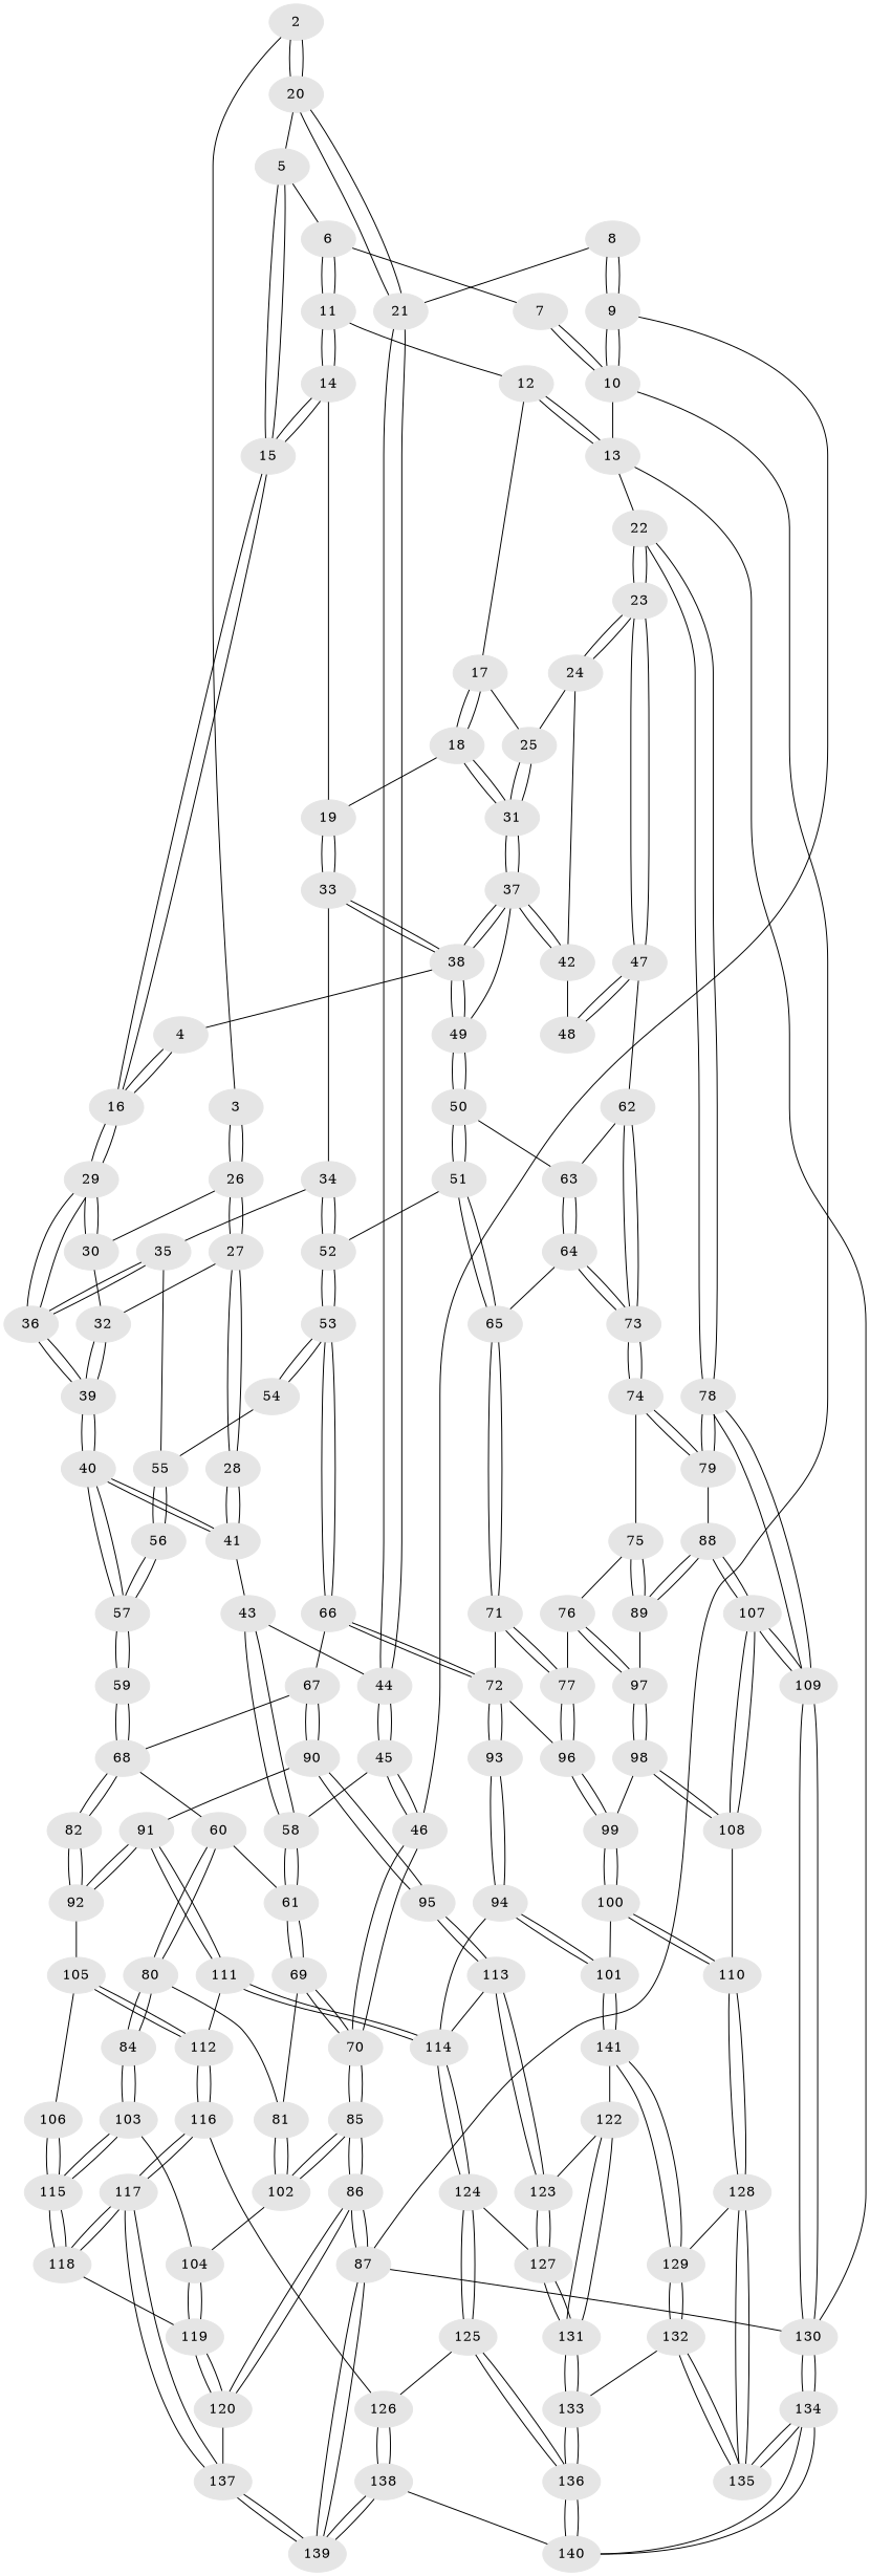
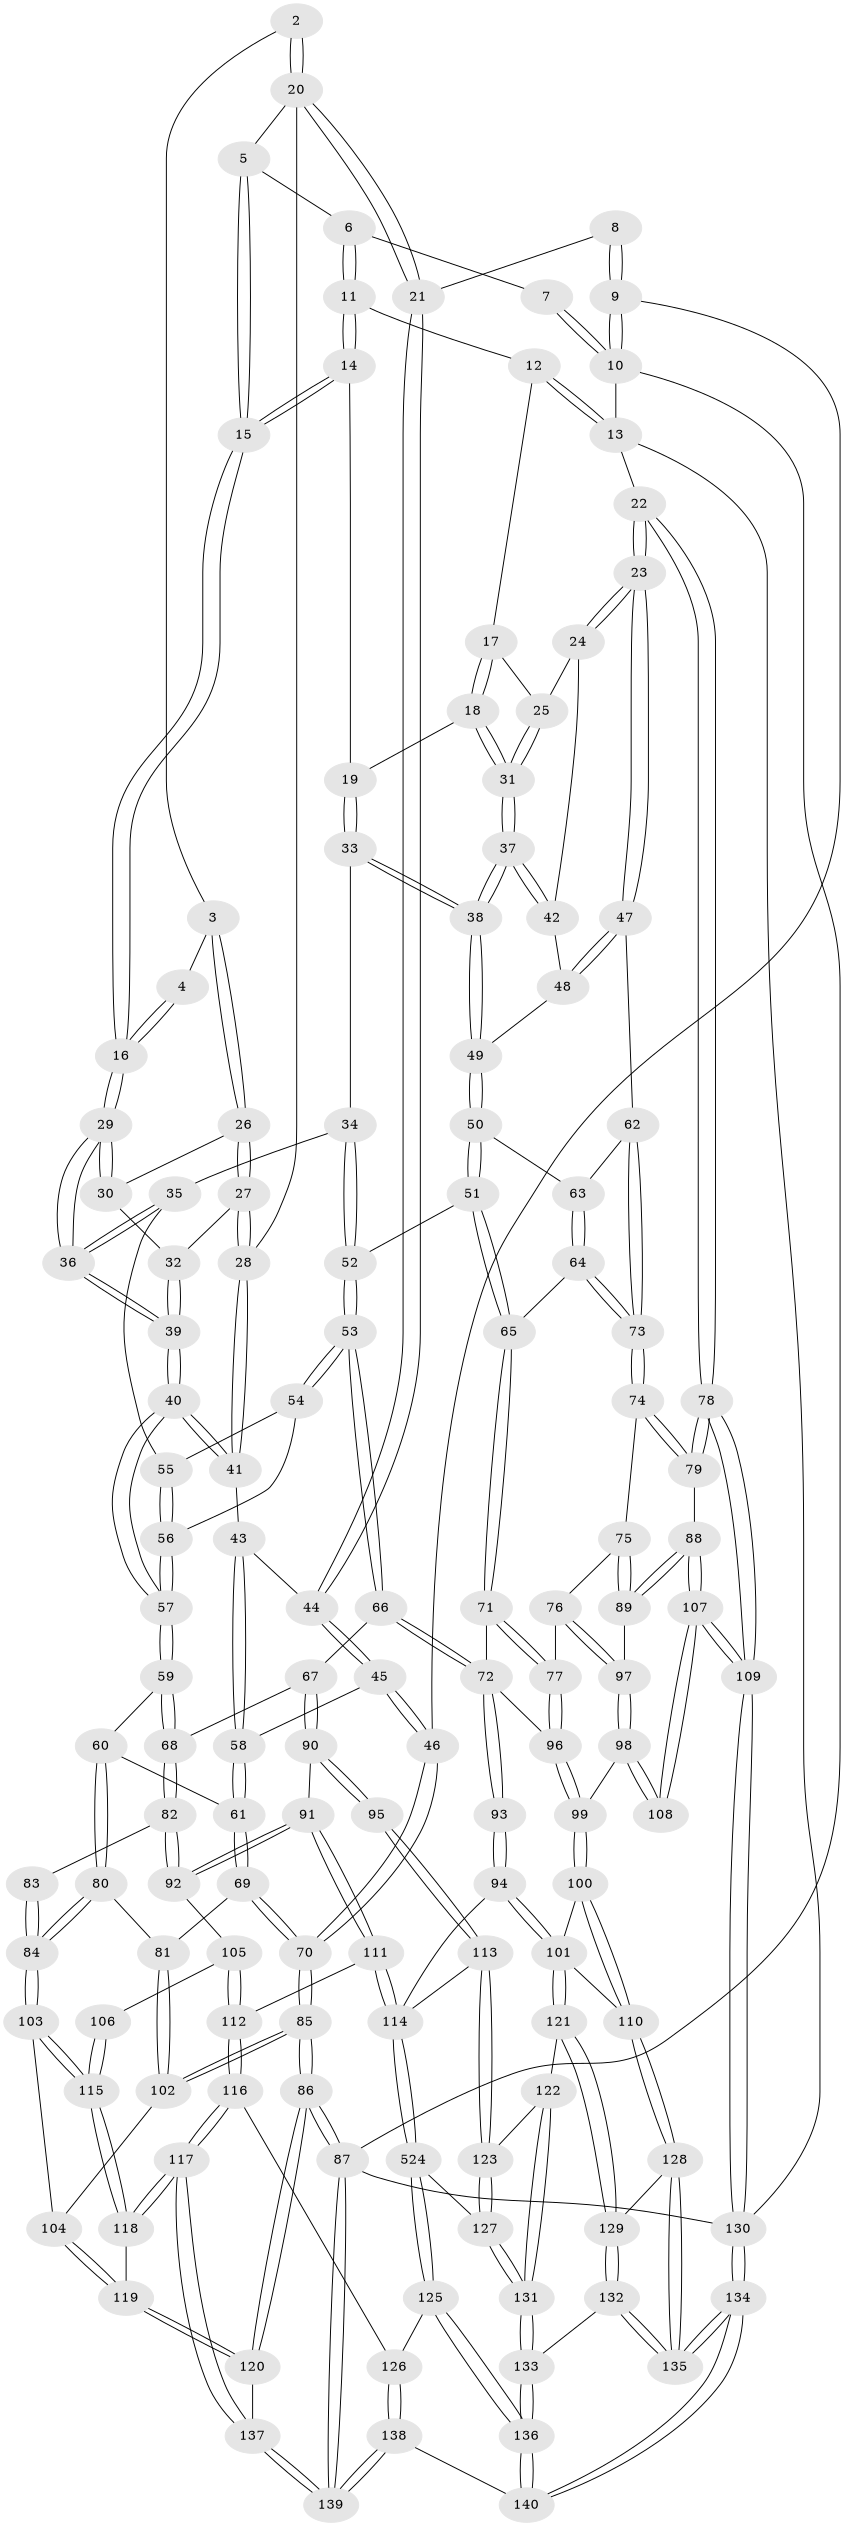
  graph {
    node [color=gray90 style=filled]
    2
    3
    20
    8
    9
    21
    4
    26
    5
    28
    16
    27
    30
    6
    15
    29
    7
    11
    10
    12
    14
    13
    87
    46
    44
    70
    22
    130
    139
    17
    19
    18
    25
    23
    78
    134
    33
    36
    31
    37
    34
    38
    41
    45
    24
    47
    79
    109
    42
    48
    62
    32
    39
    43
    40
    35
    52
    49
    55
    53
    56
    50
    57
    59
    58
    61
    85
    63
    73
    51
    65
    64
    71
    54
    66
    67
    72
    60
    68
    69
    80
    82
    81
    84
    74
    77
    90
    93
    96
    91
    95
+   83
    92
    102
    86
    94
    75
    76
    89
    88
    97
    98
    99
    107
    103
    104
    105
    106
    115
    120
    137
    108
    111
    113
    112
    114
    101
-   121 [label=141]
+   121
    123
    100
    110
    128
    122
    129
    119
    118
    116
    135
-   124
+   124 [label=524]
    117
    126
    127
    125
    138
    131
    132
    133
    136
    140
    2 -- 3
    2 -- 20
    2 -- 20
-   38 -- 4
+   3 -- 4
    3 -- 26
    3 -- 26
    20 -- 21
    20 -- 21
    20 -- 5
+   20 -- 28
    8 -- 9
    8 -- 9
    8 -- 21
    9 -- 10
    9 -- 10
    9 -- 46
    21 -- 44
    21 -- 44
    4 -- 16
    4 -- 16
    26 -- 27
    26 -- 27
    26 -- 30
    5 -- 6
    5 -- 15
    5 -- 15
    28 -- 41
    28 -- 41
    16 -- 29
    16 -- 29
    27 -- 28
    27 -- 28
    27 -- 32
    30 -- 32
    6 -- 7
    6 -- 11
    6 -- 11
    15 -- 16
    15 -- 16
    29 -- 30
    29 -- 30
    29 -- 36
    29 -- 36
    7 -- 10
    7 -- 10
    11 -- 12
    11 -- 14
    11 -- 14
    10 -- 13
    10 -- 87
    12 -- 13
    12 -- 13
    12 -- 17
    14 -- 15
    14 -- 15
    14 -- 19
    13 -- 22
    13 -- 130
    87 -- 130
    87 -- 139
    87 -- 139
    46 -- 70
    46 -- 70
    44 -- 45
    44 -- 45
    70 -- 85
    70 -- 85
    22 -- 23
    22 -- 23
    22 -- 78
    22 -- 78
    130 -- 134
    130 -- 134
    17 -- 18
    17 -- 18
    17 -- 25
    19 -- 33
    19 -- 33
    18 -- 19
    18 -- 31
    18 -- 31
    25 -- 31
    25 -- 31
    23 -- 24
    23 -- 24
    23 -- 47
    23 -- 47
    78 -- 79
    78 -- 79
    78 -- 109
    78 -- 109
    134 -- 135
    134 -- 135
    134 -- 140
    134 -- 140
    33 -- 34
    33 -- 38
    33 -- 38
    36 -- 39
    36 -- 39
    31 -- 37
    31 -- 37
    37 -- 38
    37 -- 38
    37 -- 42
    37 -- 42
    34 -- 35
    34 -- 52
    34 -- 52
    38 -- 49
    38 -- 49
    41 -- 43
    45 -- 46
    45 -- 46
    45 -- 58
    24 -- 25
    24 -- 42
    47 -- 48
    47 -- 48
    47 -- 62
    79 -- 88
    109 -- 130
    109 -- 130
    42 -- 48
-   37 -- 49
+   48 -- 49
    62 -- 63
    62 -- 73
    62 -- 73
    32 -- 39
    32 -- 39
    39 -- 40
    39 -- 40
    43 -- 44
    43 -- 58
    43 -- 58
    40 -- 41
    40 -- 41
    40 -- 57
    40 -- 57
    35 -- 36
    35 -- 36
    35 -- 55
    52 -- 53
    52 -- 53
    49 -- 50
    49 -- 50
    55 -- 56
    55 -- 56
    53 -- 54
    53 -- 54
    53 -- 66
    53 -- 66
    56 -- 57
    56 -- 57
    50 -- 63
    50 -- 51
    50 -- 51
    57 -- 59
    57 -- 59
-   68 -- 60
+   59 -- 60
    59 -- 68
    59 -- 68
    58 -- 61
    58 -- 61
    61 -- 69
    61 -- 69
    85 -- 102
    85 -- 102
    85 -- 86
    85 -- 86
    63 -- 64
    63 -- 64
    73 -- 74
    73 -- 74
    51 -- 52
    51 -- 65
    51 -- 65
    65 -- 71
    65 -- 71
    64 -- 73
    64 -- 73
    64 -- 65
    71 -- 72
    71 -- 77
    71 -- 77
    54 -- 55
+   54 -- 56
    66 -- 67
    66 -- 72
    66 -- 72
    67 -- 68
    67 -- 90
    67 -- 90
    72 -- 93
    72 -- 93
    72 -- 96
    60 -- 61
    60 -- 80
    60 -- 80
    68 -- 82
    68 -- 82
    69 -- 70
    69 -- 70
    69 -- 81
    80 -- 81
    80 -- 84
    80 -- 84
+   82 -- 83
    82 -- 92
    82 -- 92
    81 -- 102
    81 -- 102
    84 -- 103
    84 -- 103
    74 -- 79
    74 -- 79
    74 -- 75
    77 -- 96
    77 -- 96
    90 -- 91
    90 -- 95
    90 -- 95
    93 -- 94
    93 -- 94
    96 -- 99
    96 -- 99
    91 -- 92
    91 -- 92
    91 -- 111
    91 -- 111
    95 -- 113
    95 -- 113
+   83 -- 84
+   83 -- 84
    92 -- 105
    102 -- 104
    86 -- 87
    86 -- 87
    86 -- 120
    86 -- 120
    94 -- 114
    94 -- 101
    94 -- 101
    75 -- 76
    75 -- 89
    75 -- 89
    76 -- 77
    76 -- 97
    76 -- 97
    89 -- 97
    88 -- 89
    88 -- 89
    88 -- 107
    88 -- 107
    97 -- 98
    97 -- 98
    98 -- 99
    98 -- 108
    98 -- 108
    99 -- 100
    99 -- 100
    107 -- 109
    107 -- 109
    107 -- 108
    107 -- 108
    103 -- 104
    103 -- 115
    103 -- 115
    104 -- 119
    104 -- 119
    105 -- 106
    105 -- 112
    105 -- 112
    106 -- 115
    106 -- 115
    115 -- 118
    115 -- 118
    120 -- 137
    137 -- 139
    137 -- 139
-   108 -- 110
+   101 -- 110
    111 -- 112
    111 -- 114
    111 -- 114
    113 -- 114
    113 -- 123
    113 -- 123
    112 -- 116
    112 -- 116
    114 -- 124
    114 -- 124
    101 -- 121
    101 -- 121
    121 -- 122
    121 -- 129
    121 -- 129
    123 -- 127
    123 -- 127
    100 -- 101
    100 -- 110
    100 -- 110
    110 -- 128
    110 -- 128
    128 -- 129
    128 -- 135
    128 -- 135
    122 -- 123
    122 -- 131
    122 -- 131
    129 -- 132
    129 -- 132
    119 -- 120
    119 -- 120
    118 -- 119
    116 -- 117
    116 -- 117
    116 -- 126
    124 -- 127
    124 -- 125
    124 -- 125
    117 -- 137
    117 -- 137
    117 -- 118
    117 -- 118
    126 -- 138
    126 -- 138
    127 -- 131
    127 -- 131
    125 -- 126
    125 -- 136
    125 -- 136
    138 -- 139
    138 -- 139
    138 -- 140
    131 -- 133
    131 -- 133
    132 -- 135
    132 -- 135
    132 -- 133
    133 -- 136
    133 -- 136
    136 -- 140
    136 -- 140
  }
